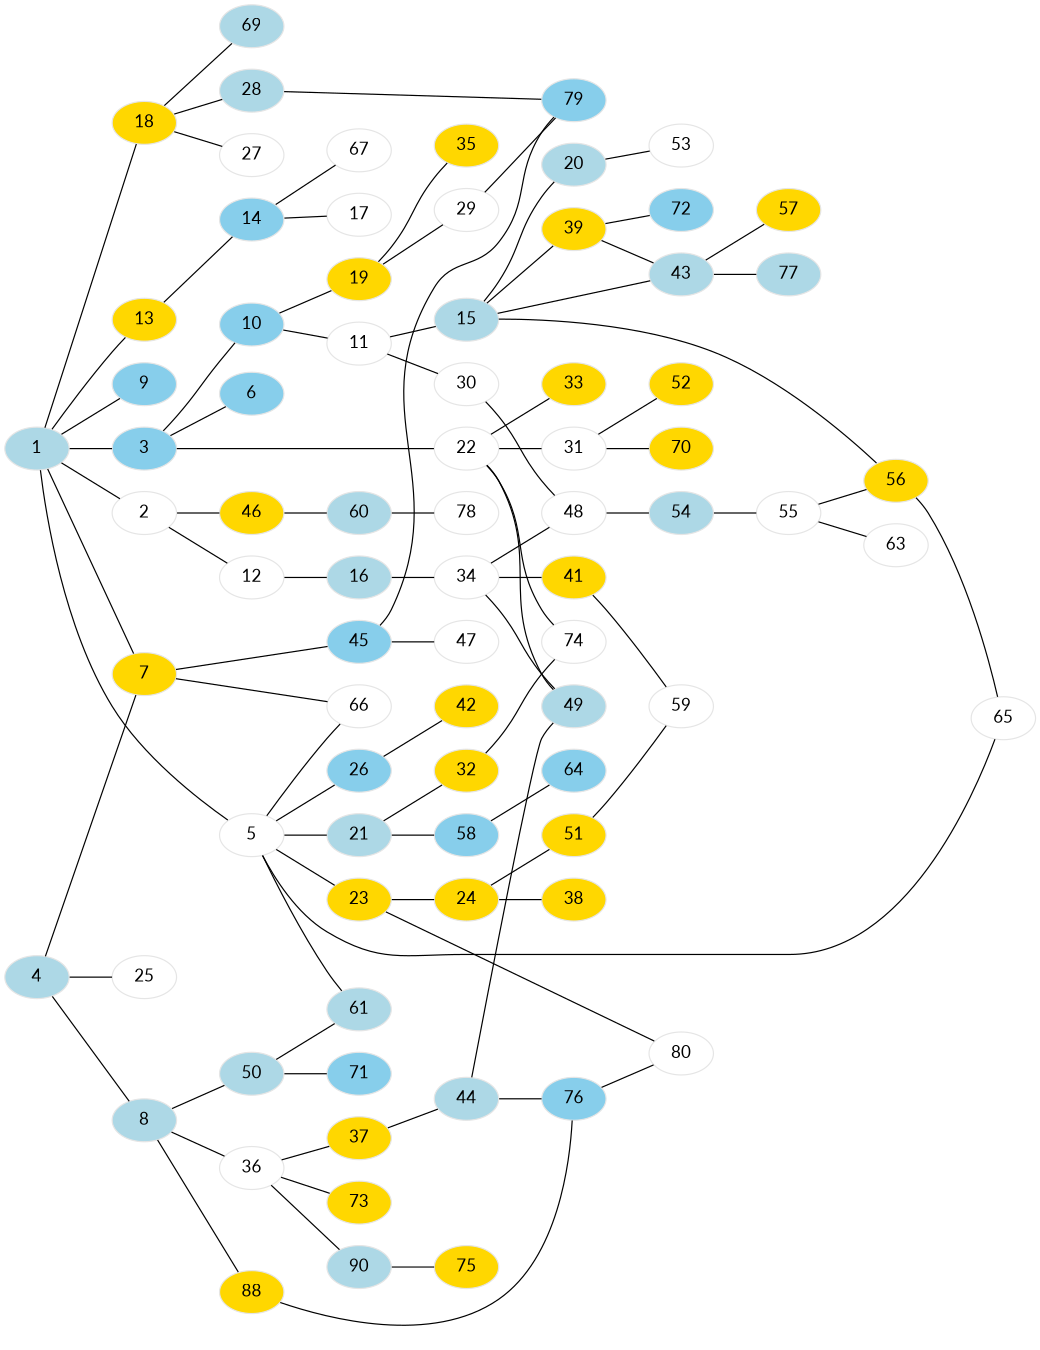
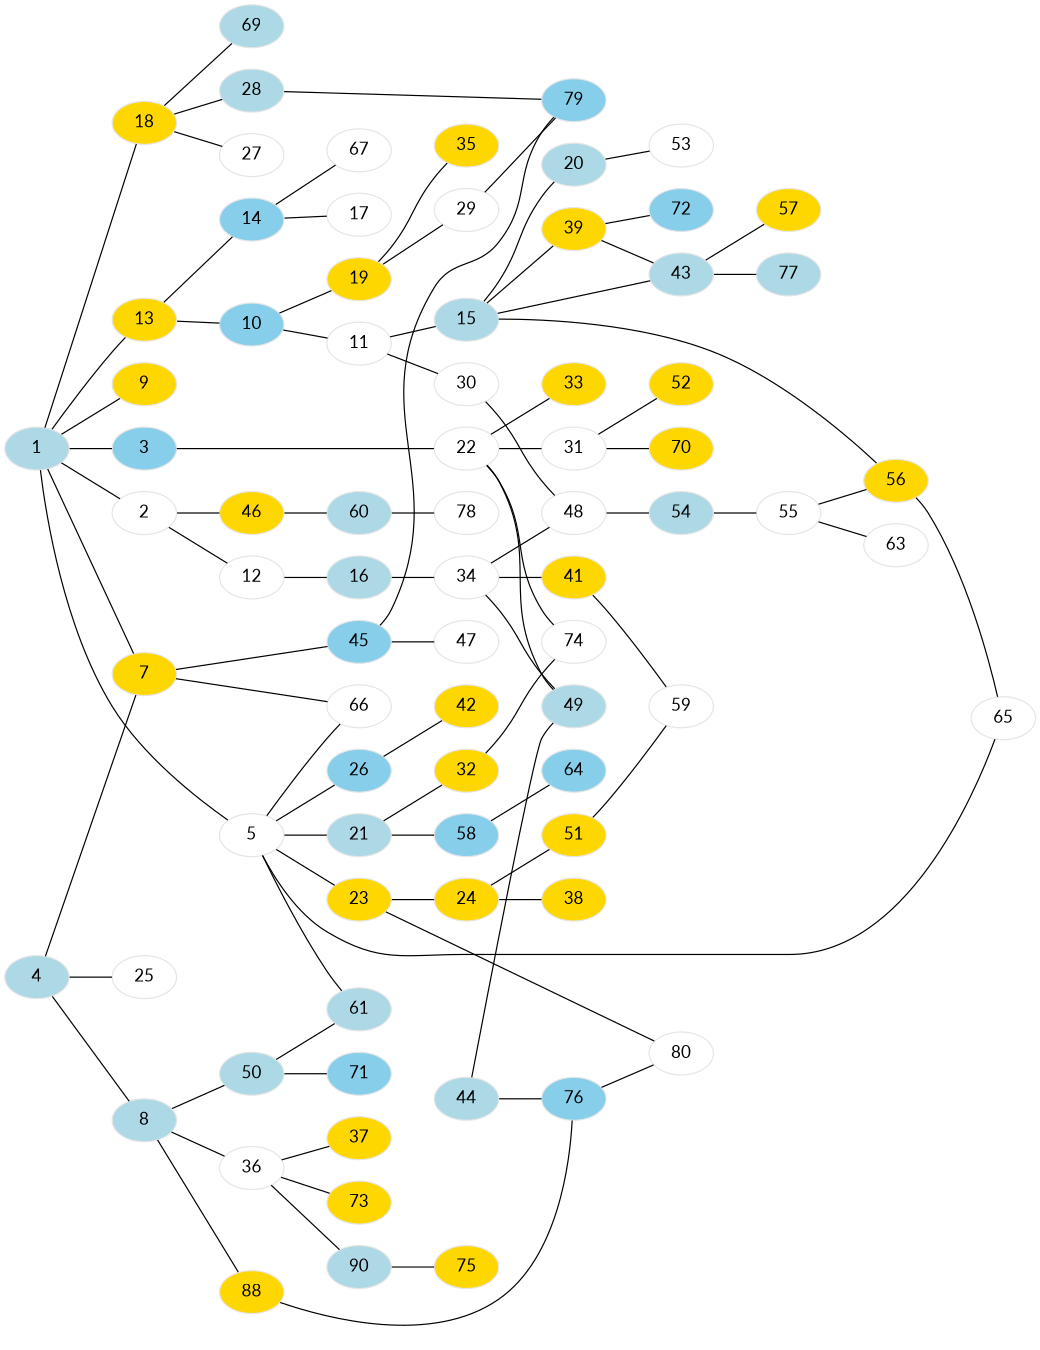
  graph {
    fontname=Lato
    rankdir=LR
    node [color=gray90 fillcolor=white fontname=Lato style=filled]
    edge [fontname=Lato]
    1 [fillcolor=lightblue]
    2
    3 [fillcolor=skyblue]
    5
-   9 [fillcolor=skyblue]
+   9 [fillcolor=gold]
    13 [fillcolor=gold]
    18 [fillcolor=gold]
    7 [fillcolor=gold]
    12
    46 [fillcolor=gold]
-   6 [fillcolor=skyblue]
    10 [fillcolor=skyblue]
    22
    4 [fillcolor=lightblue]
    8 [fillcolor=lightblue]
    25
    21 [fillcolor=lightblue]
    23 [fillcolor=gold]
    26 [fillcolor=skyblue]
    61 [fillcolor=lightblue]
    66
    65
    14 [fillcolor=skyblue]
    27
    28 [fillcolor=lightblue]
    69 [fillcolor=lightblue]
    16 [fillcolor=lightblue]
    60 [fillcolor=lightblue]
    11
    19 [fillcolor=gold]
    31
    33 [fillcolor=gold]
    49 [fillcolor=lightblue]
    74
    24 [fillcolor=gold]
    38 [fillcolor=gold]
    51 [fillcolor=gold]
    45 [fillcolor=skyblue]
    36
    50 [fillcolor=lightblue]
    n41 [fillcolor=gold label=88]
    32 [fillcolor=gold]
    58 [fillcolor=skyblue]
    80
    42 [fillcolor=gold]
    56 [fillcolor=gold]
    79 [fillcolor=skyblue]
    47
    37 [fillcolor=gold]
    n50 [fillcolor=lightblue label=90]
    73 [fillcolor=gold]
    71 [fillcolor=skyblue]
    76 [fillcolor=skyblue]
    15 [fillcolor=lightblue]
    30
    29
    35 [fillcolor=gold]
    20 [fillcolor=lightblue]
    39 [fillcolor=gold]
    43 [fillcolor=lightblue]
    48
    34
    17
    67
    53
    72 [fillcolor=skyblue]
    57 [fillcolor=gold]
    77 [fillcolor=lightblue]
    41 [fillcolor=gold]
    64 [fillcolor=skyblue]
    52 [fillcolor=gold]
    70 [fillcolor=gold]
    59
    54 [fillcolor=lightblue]
    44 [fillcolor=lightblue]
    75 [fillcolor=gold]
    78
    55
    63
    1 -- 2
    1 -- 3
    1 -- 5
    1 -- 9
    1 -- 13
    1 -- 18
    1 -- 7
    2 -- 12
    2 -- 46
-   3 -- 6
-   3 -- 10
+   13 -- 10
    3 -- 22
    5 -- 21
    5 -- 23
    5 -- 26
    5 -- 61
    5 -- 66
    5 -- 65
    13 -- 14
    18 -- 27
    18 -- 28
    18 -- 69
    7 -- 66
    7 -- 45
    12 -- 16
    46 -- 60
    10 -- 11
    10 -- 19
    22 -- 31
    22 -- 33
    22 -- 49
    22 -- 74
    4 -- 7
    4 -- 8
    4 -- 25
    8 -- 36
    8 -- 50
    8 -- n41
    21 -- 32
    21 -- 58
    23 -- 24
    23 -- 80
    26 -- 42
    14 -- 17
    14 -- 67
    28 -- 79
    16 -- 34
    60 -- 78
    11 -- 15
    11 -- 30
    19 -- 29
    19 -- 35
    31 -- 52
    31 -- 70
    24 -- 38
    24 -- 51
    51 -- 59
    45 -- 79
    45 -- 47
    36 -- 37
    36 -- n50
    36 -- 73
    50 -- 61
    50 -- 71
    n41 -- 76
    32 -- 74
    58 -- 64
    56 -- 65
-   37 -- 44
    n50 -- 75
    76 -- 80
    15 -- 56
    15 -- 20
    15 -- 39
    15 -- 43
    30 -- 48
    29 -- 79
    20 -- 53
    39 -- 43
    39 -- 72
    43 -- 57
    43 -- 77
    48 -- 54
    34 -- 49
    34 -- 48
    34 -- 41
    41 -- 59
    54 -- 55
    44 -- 49
    44 -- 76
    55 -- 56
    55 -- 63
  }
